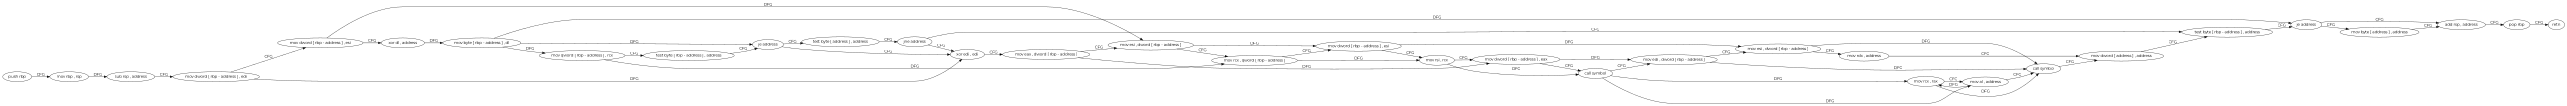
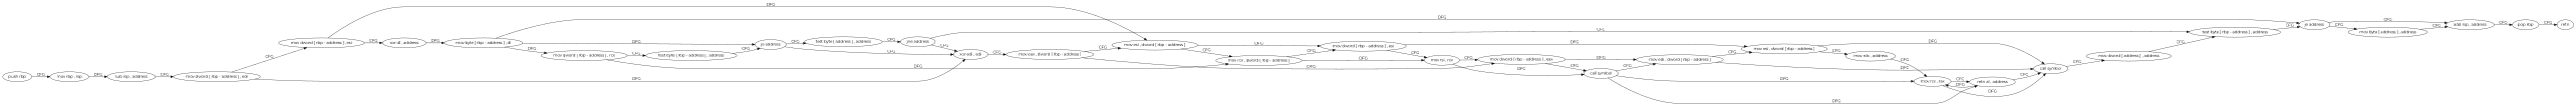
  digraph {
    fontname=Montserrat
    rankdir=LR
    node [fontname=Montserrat]
    edge [fontname=Montserrat]
    n1 [label="push rbp"]
    n2 [label="mov rbp , rsp"]
    n3 [label="sub rsp , address"]
    n4 [label="mov dword [ rbp - address ] , edi"]
    n5 [label="mov dword [ rbp - address ] , esi"]
    n6 [label="xor edi , edi"]
    n7 [label="xor dl , address"]
    n8 [label="mov esi , dword [ rbp - address ]"]
    n9 [label="mov eax , dword [ rbp - address ]"]
    n10 [label="mov dword [ rbp - address ] , eax"]
    n11 [label="mov byte [ rbp - address ] , dl"]
    n12 [label="mov rcx , qword [ rbp - address ]"]
    n13 [label="mov dword [ rbp - address ] , esi"]
    n14 [label="mov qword [ rbp - address ] , rcx"]
    n15 [label="je address"]
    n16 [label="je address"]
    n17 [label="test byte [ rbp - address ] , address"]
    n18 [label="test byte [ address ] , address"]
    n19 [label="add rsp , address"]
    n20 [label="mov byte [ address ] , address"]
    n21 [label="mov rsi , rcx"]
    n22 [label="jne address"]
    n23 [label="test byte [ rbp - address ] , address"]
    n24 [label="call symbol"]
    n25 [label="mov edi , dword [ rbp - address ]"]
    n26 [label="mov esi , dword [ rbp - address ]"]
    n27 [label="call symbol"]
    n28 [label="mov rdx , address"]
    n29 [label="mov rcx , rax"]
-   n30 [label="mov al , address"]
+   n30 [label="retn al , address"]
    n31 [label="mov dword [ address ] , address"]
    n32 [label="pop rbp"]
    n33 [label=retn]
    n1 -> n2 [label=CFG]
    n2 -> n3 [label=DFG]
    n3 -> n4 [label=CFG]
    n4 -> n5 [label=CFG]
    n4 -> n6 [label=DFG]
    n5 -> n7 [label=CFG]
    n5 -> n8 [label=DFG]
    n6 -> n9 [label=CFG]
    n7 -> n11 [label=DFG]
    n8 -> n12 [label=CFG]
    n8 -> n13 [label=DFG]
    n9 -> n8 [label=CFG]
    n9 -> n10 [label=DFG]
    n10 -> n24 [label=CFG]
    n10 -> n25 [label=DFG]
    n11 -> n14 [label=DFG]
    n11 -> n15 [label=DFG]
    n11 -> n16 [label=DFG]
    n12 -> n13 [label=CFG]
    n12 -> n21 [label=DFG]
    n13 -> n21 [label=CFG]
    n13 -> n26 [label=DFG]
    n14 -> n12 [label=DFG]
    n14 -> n17 [label=CFG]
    n15 -> n6 [label=CFG]
    n15 -> n18 [label=CFG]
    n16 -> n19 [label=CFG]
    n16 -> n20 [label=CFG]
    n17 -> n15 [label=CFG]
    n18 -> n22 [label=CFG]
    n19 -> n32 [label=CFG]
    n20 -> n19 [label=CFG]
    n21 -> n10 [label=CFG]
    n21 -> n24 [label=DFG]
    n22 -> n6 [label=CFG]
    n22 -> n23 [label=CFG]
    n23 -> n16 [label=CFG]
    n24 -> n25 [label=CFG]
    n24 -> n29 [label=DFG]
    n24 -> n30 [label=DFG]
    n25 -> n26 [label=CFG]
    n25 -> n27 [label=DFG]
    n26 -> n27 [label=DFG]
    n26 -> n28 [label=CFG]
    n27 -> n31 [label=CFG]
-   n28 -> n31 [label=CFG]
+   n28 -> n29 [label=CFG]
    n29 -> n27 [label=DFG]
    n29 -> n30 [label=CFG]
    n30 -> n27 [label=CFG]
    n30 -> n29 [label=DFG]
    n31 -> n23 [label=CFG]
    n32 -> n33 [label=CFG]
  }
